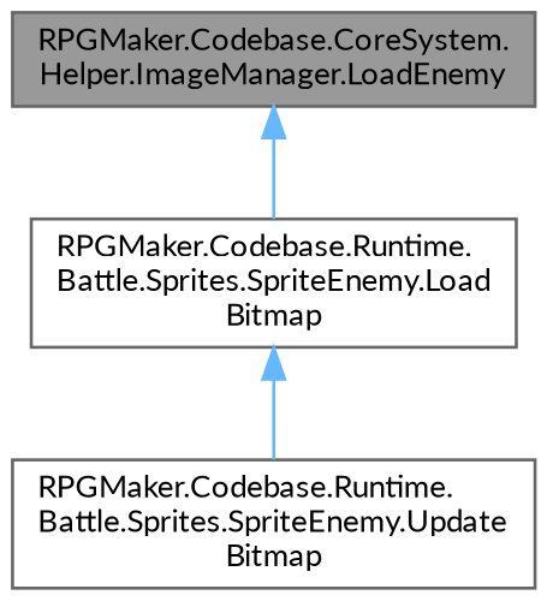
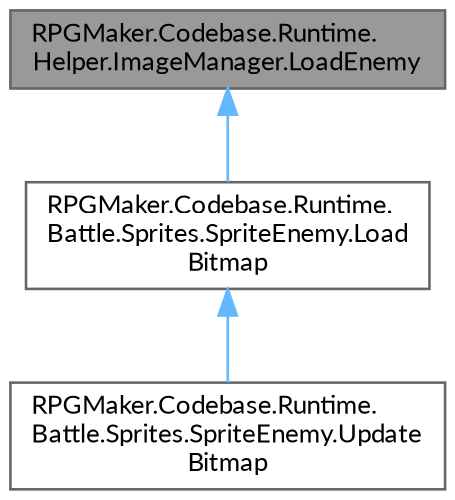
  digraph {
    rankdir=TB
    fontname=Lato
    node [color=grey40 fillcolor=white fontname=Lato fontsize=10 shape=box style=filled]
    edge [color=steelblue1 dir=back fontname=Lato fontsize=10 labelfontname=Helvetica labelfontsize=10 style=solid]
-   n1 [color=gray40 fillcolor=grey60 fontcolor=black height=0.2 label="RPGMaker.Codebase.CoreSystem.\lHelper.ImageManager.LoadEnemy" width=0.4]
+   n1 [color=gray40 fillcolor=grey60 fontcolor=black height=0.2 label="RPGMaker.Codebase.Runtime.\lHelper.ImageManager.LoadEnemy" width=0.4]
    n2 [height=0.2 label="RPGMaker.Codebase.Runtime.\lBattle.Sprites.SpriteEnemy.Load\lBitmap" width=0.4]
    n3 [height=0.2 label="RPGMaker.Codebase.Runtime.\lBattle.Sprites.SpriteEnemy.Update\lBitmap" width=0.4]
    n1 -> n2
    n2 -> n3
  }
